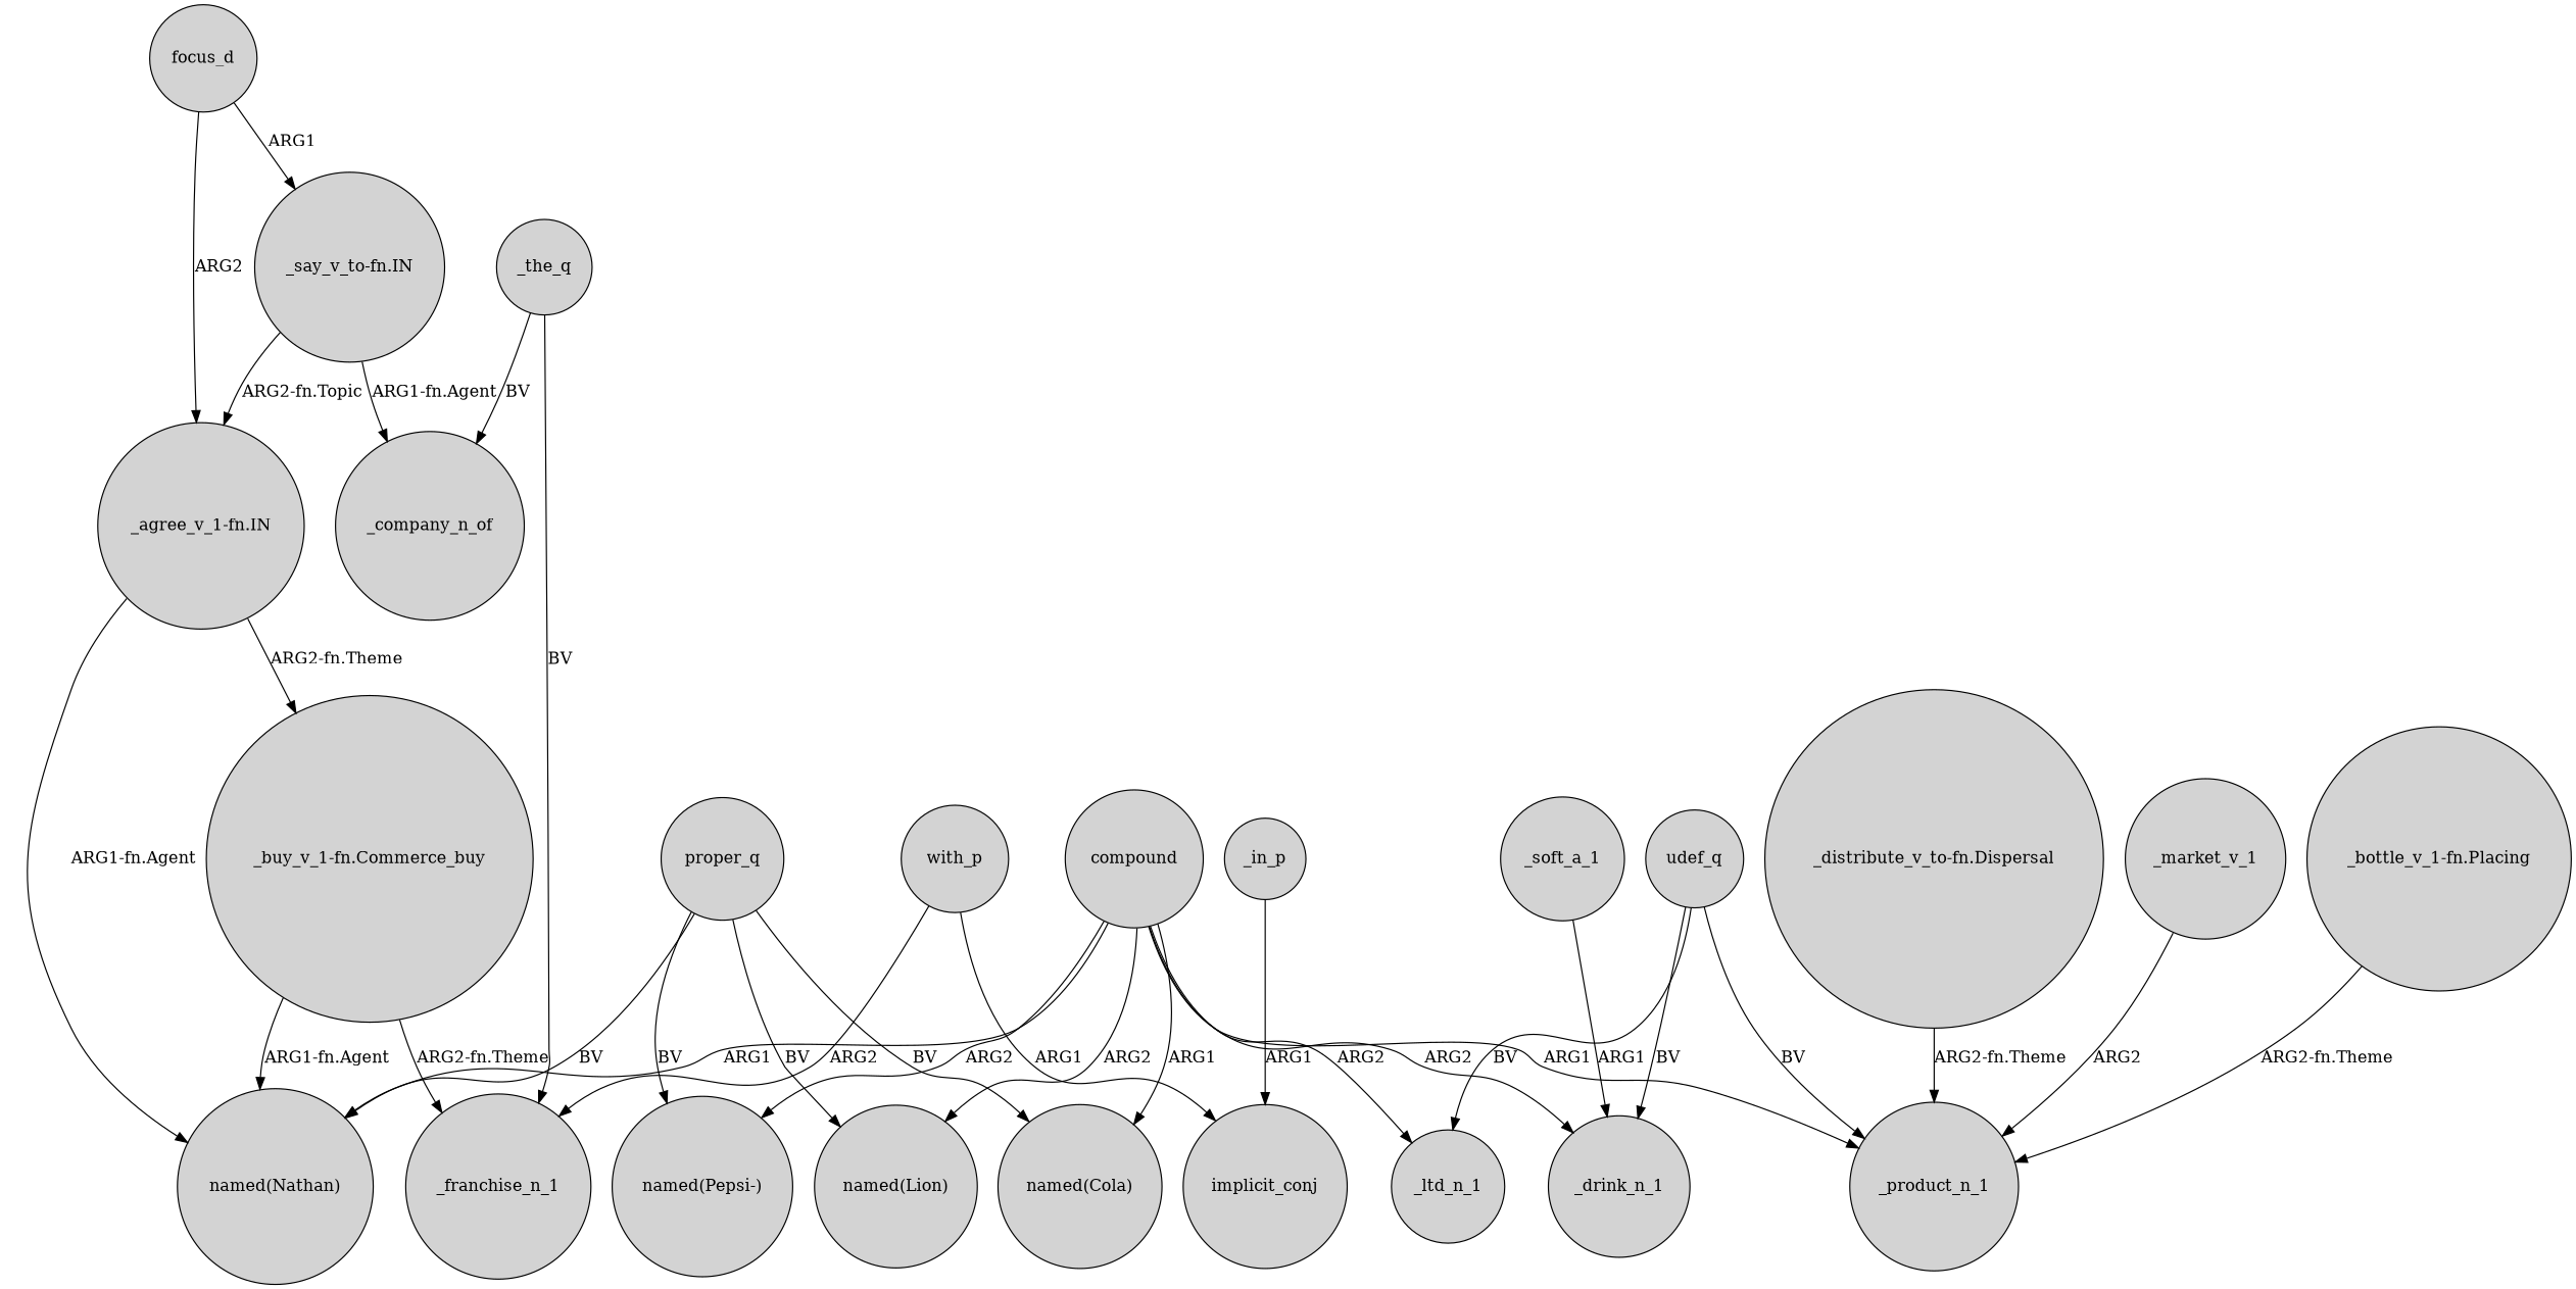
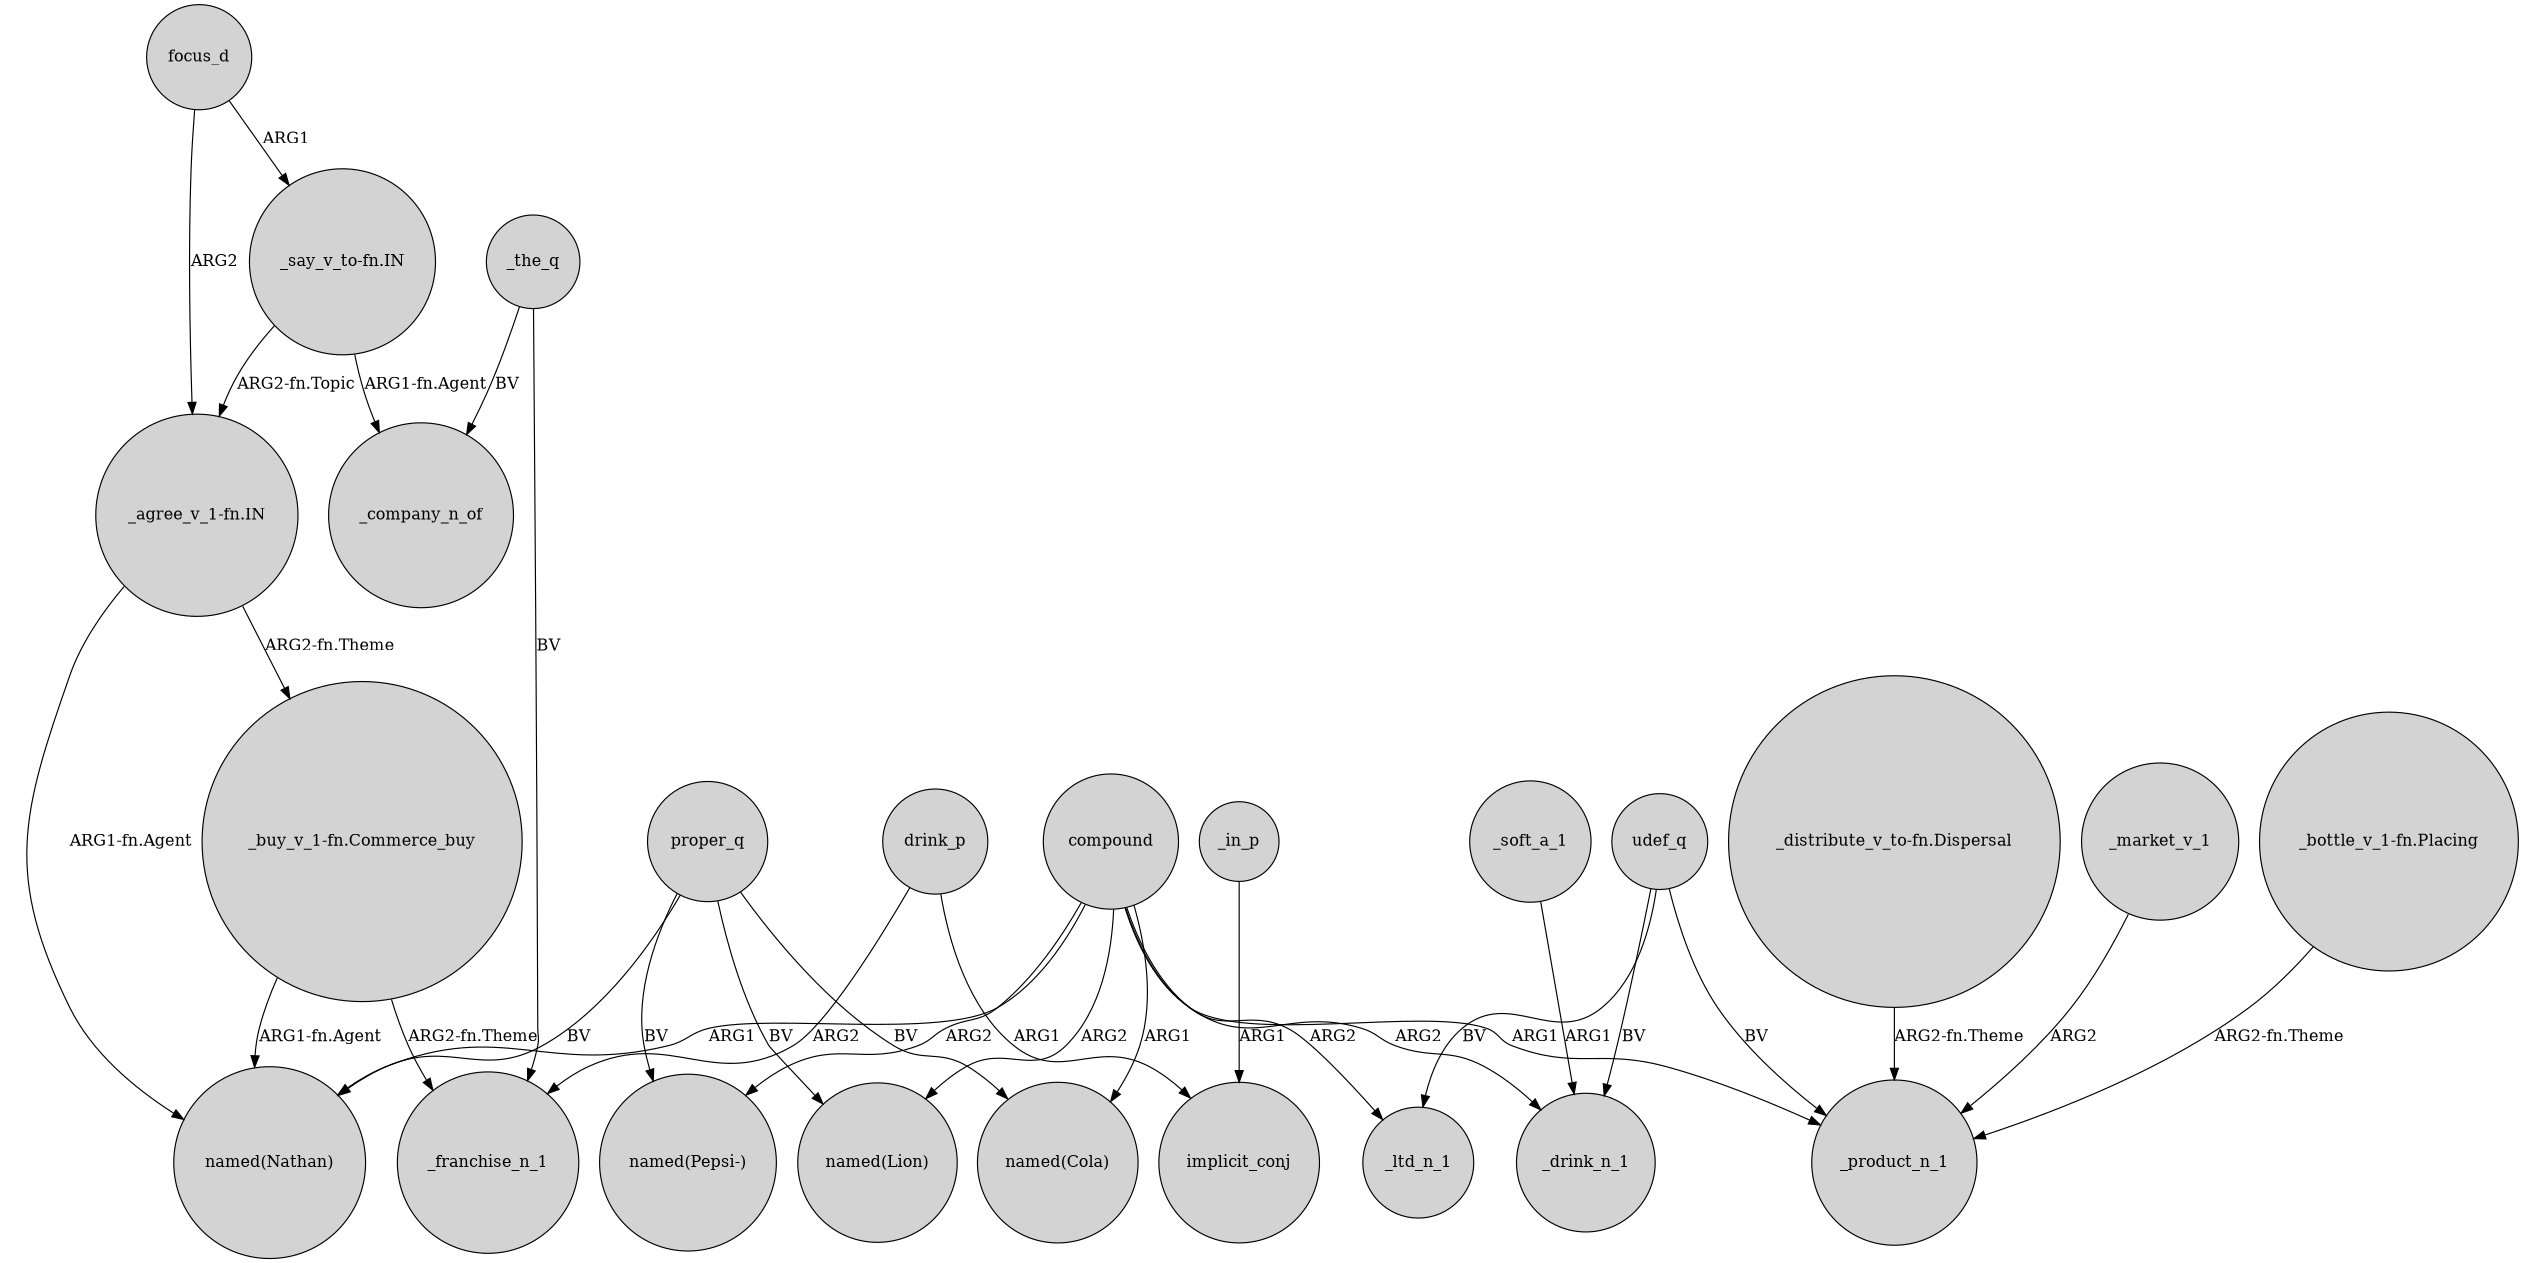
  digraph {
    node [shape=circle style=filled]
    compound
    "named(Pepsi-)"
    _drink_n_1
    _product_n_1
    "named(Lion)"
    "named(Nathan)"
    "named(Cola)"
    _ltd_n_1
    udef_q
    "_agree_v_1-fn.IN"
    "_buy_v_1-fn.Commerce_buy"
    _franchise_n_1
    _in_p
    implicit_conj
    _soft_a_1
    "_say_v_to-fn.IN"
    _company_n_of
    "_distribute_v_to-fn.Dispersal"
    focus_d
    _the_q
-   with_p
+   with_p [label=drink_p]
    proper_q
    _market_v_1
    "_bottle_v_1-fn.Placing"
    compound -> "named(Pepsi-)" [label=ARG2]
    compound -> _drink_n_1 [label=ARG2]
    compound -> _product_n_1 [label=ARG1]
    compound -> "named(Lion)" [label=ARG2]
    compound -> "named(Nathan)" [label=ARG1]
    compound -> "named(Cola)" [label=ARG1]
    compound -> _ltd_n_1 [label=ARG2]
    udef_q -> _drink_n_1 [label=BV]
    udef_q -> _product_n_1 [label=BV]
    udef_q -> _ltd_n_1 [label=BV]
    "_agree_v_1-fn.IN" -> "named(Nathan)" [label="ARG1-fn.Agent"]
    "_agree_v_1-fn.IN" -> "_buy_v_1-fn.Commerce_buy" [label="ARG2-fn.Theme"]
    "_buy_v_1-fn.Commerce_buy" -> "named(Nathan)" [label="ARG1-fn.Agent"]
    "_buy_v_1-fn.Commerce_buy" -> _franchise_n_1 [label="ARG2-fn.Theme"]
    _in_p -> implicit_conj [label=ARG1]
    _soft_a_1 -> _drink_n_1 [label=ARG1]
    "_say_v_to-fn.IN" -> "_agree_v_1-fn.IN" [label="ARG2-fn.Topic"]
    "_say_v_to-fn.IN" -> _company_n_of [label="ARG1-fn.Agent"]
    "_distribute_v_to-fn.Dispersal" -> _product_n_1 [label="ARG2-fn.Theme"]
    focus_d -> "_agree_v_1-fn.IN" [label=ARG2]
    focus_d -> "_say_v_to-fn.IN" [label=ARG1]
    _the_q -> _franchise_n_1 [label=BV]
    _the_q -> _company_n_of [label=BV]
    with_p -> _franchise_n_1 [label=ARG2]
    with_p -> implicit_conj [label=ARG1]
    proper_q -> "named(Pepsi-)" [label=BV]
    proper_q -> "named(Lion)" [label=BV]
    proper_q -> "named(Nathan)" [label=BV]
    proper_q -> "named(Cola)" [label=BV]
    _market_v_1 -> _product_n_1 [label=ARG2]
    "_bottle_v_1-fn.Placing" -> _product_n_1 [label="ARG2-fn.Theme"]
  }
